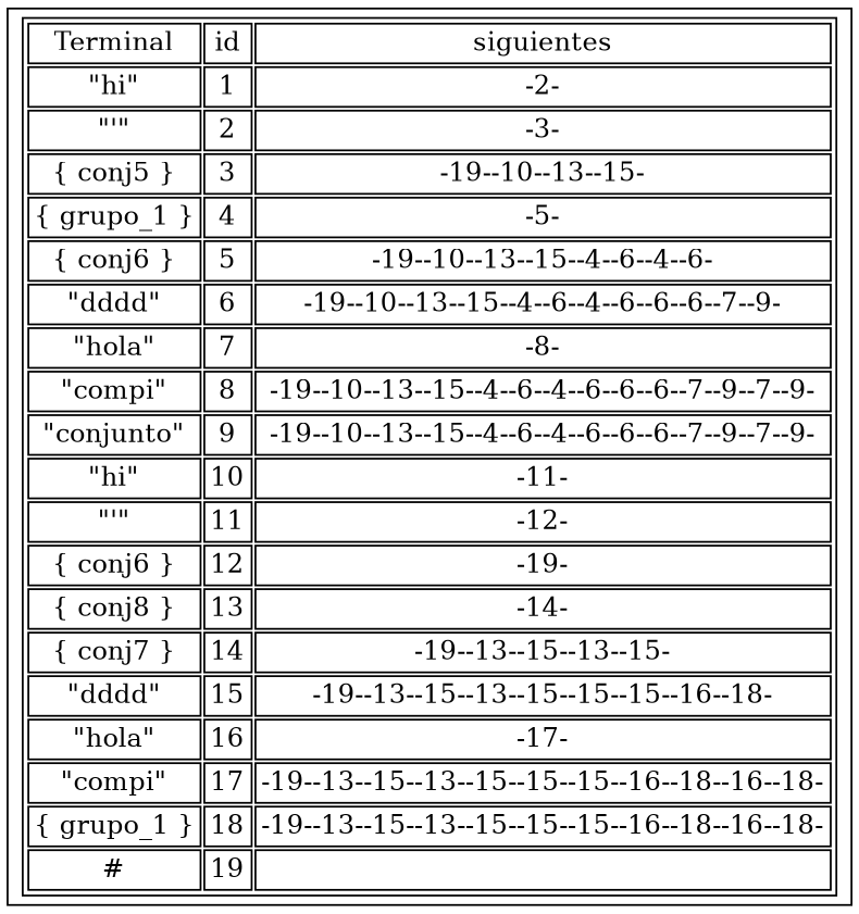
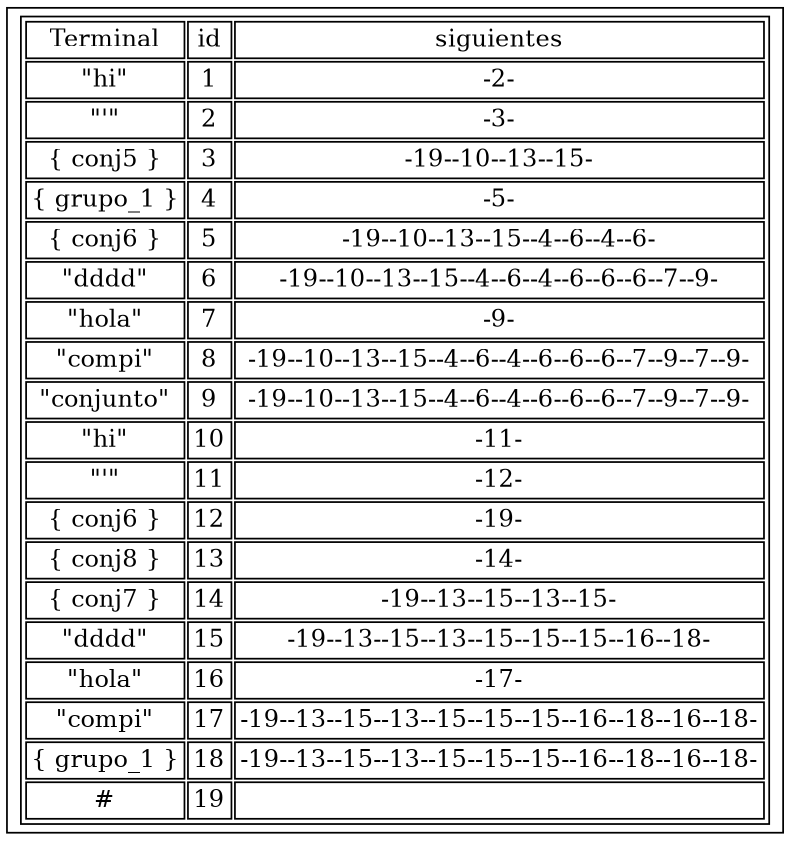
  digraph {
-   n1 [label=< <table> <tr><td>Terminal</td><td>id</td><td>siguientes</td></tr> <tr> <td>"hi"</td><td>1</td><td>-2-</td> </tr> <tr> <td>"'"</td><td>2</td><td>-3-</td> </tr> <tr> <td>\{ conj5 \}</td><td>3</td><td>-19--10--13--15-</td> </tr> <tr> <td>\{ grupo_1 \}</td><td>4</td><td>-5-</td> </tr> <tr> <td>\{ conj6 \}</td><td>5</td><td>-19--10--13--15--4--6--4--6-</td> </tr> <tr> <td>"dddd"</td><td>6</td><td>-19--10--13--15--4--6--4--6--6--6--7--9-</td> </tr> <tr> <td>"hola"</td><td>7</td><td>-8-</td> </tr> <tr> <td>"compi"</td><td>8</td><td>-19--10--13--15--4--6--4--6--6--6--7--9--7--9-</td> </tr> <tr> <td>"conjunto"</td><td>9</td><td>-19--10--13--15--4--6--4--6--6--6--7--9--7--9-</td> </tr> <tr> <td>"hi"</td><td>10</td><td>-11-</td> </tr> <tr> <td>"'"</td><td>11</td><td>-12-</td> </tr> <tr> <td>\{ conj6 \}</td><td>12</td><td>-19-</td> </tr> <tr> <td>\{ conj8 \}</td><td>13</td><td>-14-</td> </tr> <tr> <td>\{ conj7 \}</td><td>14</td><td>-19--13--15--13--15-</td> </tr> <tr> <td>"dddd"</td><td>15</td><td>-19--13--15--13--15--15--15--16--18-</td> </tr> <tr> <td>"hola"</td><td>16</td><td>-17-</td> </tr> <tr> <td>"compi"</td><td>17</td><td>-19--13--15--13--15--15--15--16--18--16--18-</td> </tr> <tr> <td>\{ grupo_1 \}</td><td>18</td><td>-19--13--15--13--15--15--15--16--18--16--18-</td> </tr> <tr> <td>#</td><td>19</td><td></td> </tr> </table>> shape=record]
+   n1 [label=< <table> <tr><td>Terminal</td><td>id</td><td>siguientes</td></tr> <tr> <td>"hi"</td><td>1</td><td>-2-</td> </tr> <tr> <td>"'"</td><td>2</td><td>-3-</td> </tr> <tr> <td>\{ conj5 \}</td><td>3</td><td>-19--10--13--15-</td> </tr> <tr> <td>\{ grupo_1 \}</td><td>4</td><td>-5-</td> </tr> <tr> <td>\{ conj6 \}</td><td>5</td><td>-19--10--13--15--4--6--4--6-</td> </tr> <tr> <td>"dddd"</td><td>6</td><td>-19--10--13--15--4--6--4--6--6--6--7--9-</td> </tr> <tr> <td>"hola"</td><td>7</td><td>-9-</td> </tr> <tr> <td>"compi"</td><td>8</td><td>-19--10--13--15--4--6--4--6--6--6--7--9--7--9-</td> </tr> <tr> <td>"conjunto"</td><td>9</td><td>-19--10--13--15--4--6--4--6--6--6--7--9--7--9-</td> </tr> <tr> <td>"hi"</td><td>10</td><td>-11-</td> </tr> <tr> <td>"'"</td><td>11</td><td>-12-</td> </tr> <tr> <td>\{ conj6 \}</td><td>12</td><td>-19-</td> </tr> <tr> <td>\{ conj8 \}</td><td>13</td><td>-14-</td> </tr> <tr> <td>\{ conj7 \}</td><td>14</td><td>-19--13--15--13--15-</td> </tr> <tr> <td>"dddd"</td><td>15</td><td>-19--13--15--13--15--15--15--16--18-</td> </tr> <tr> <td>"hola"</td><td>16</td><td>-17-</td> </tr> <tr> <td>"compi"</td><td>17</td><td>-19--13--15--13--15--15--15--16--18--16--18-</td> </tr> <tr> <td>\{ grupo_1 \}</td><td>18</td><td>-19--13--15--13--15--15--15--16--18--16--18-</td> </tr> <tr> <td>#</td><td>19</td><td></td> </tr> </table>> shape=record]
  }
